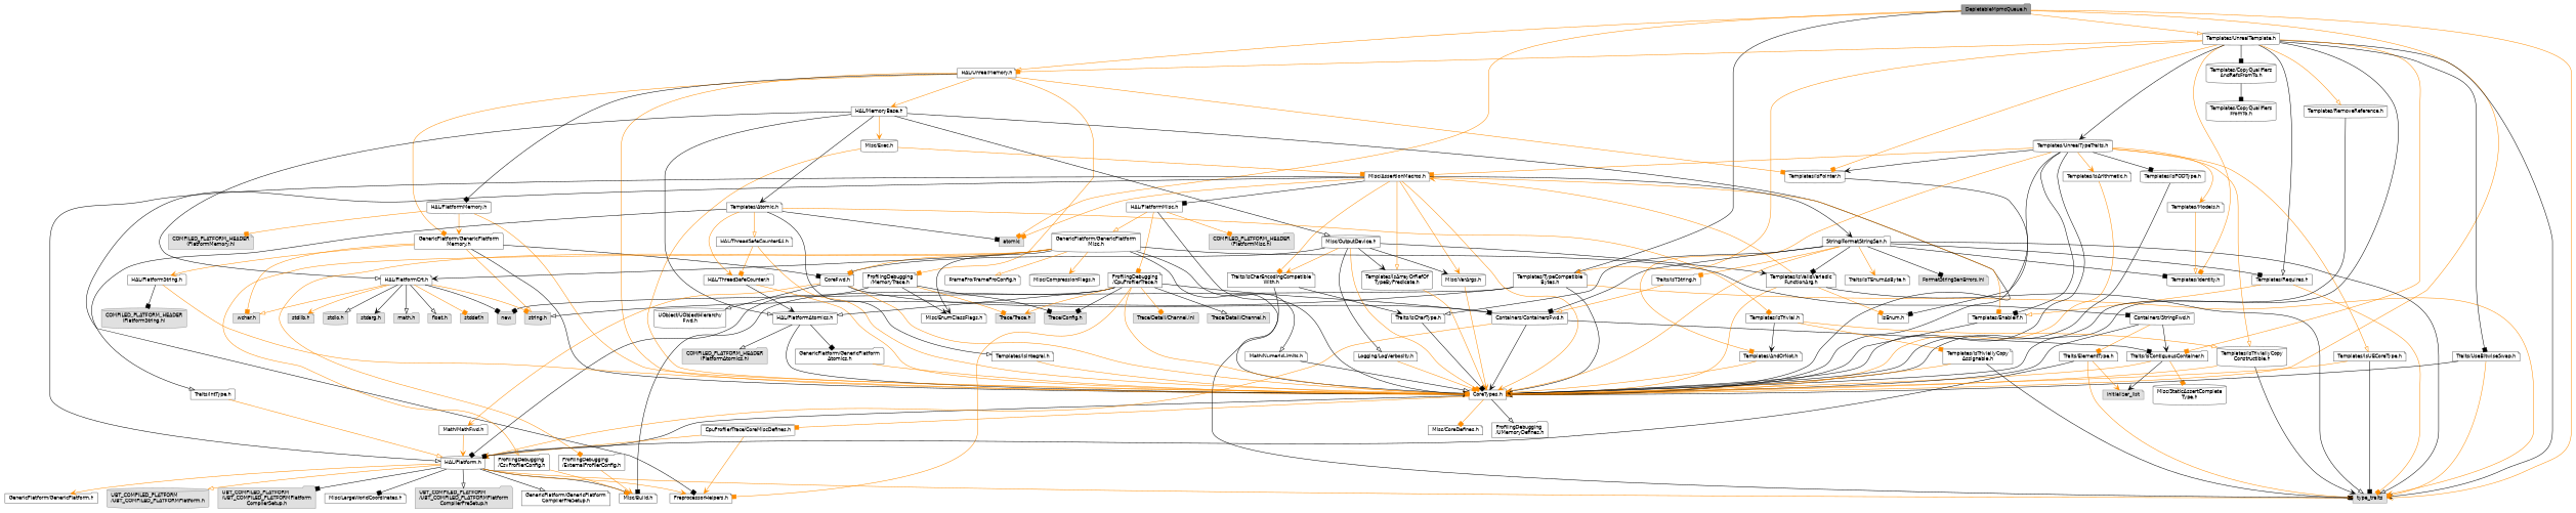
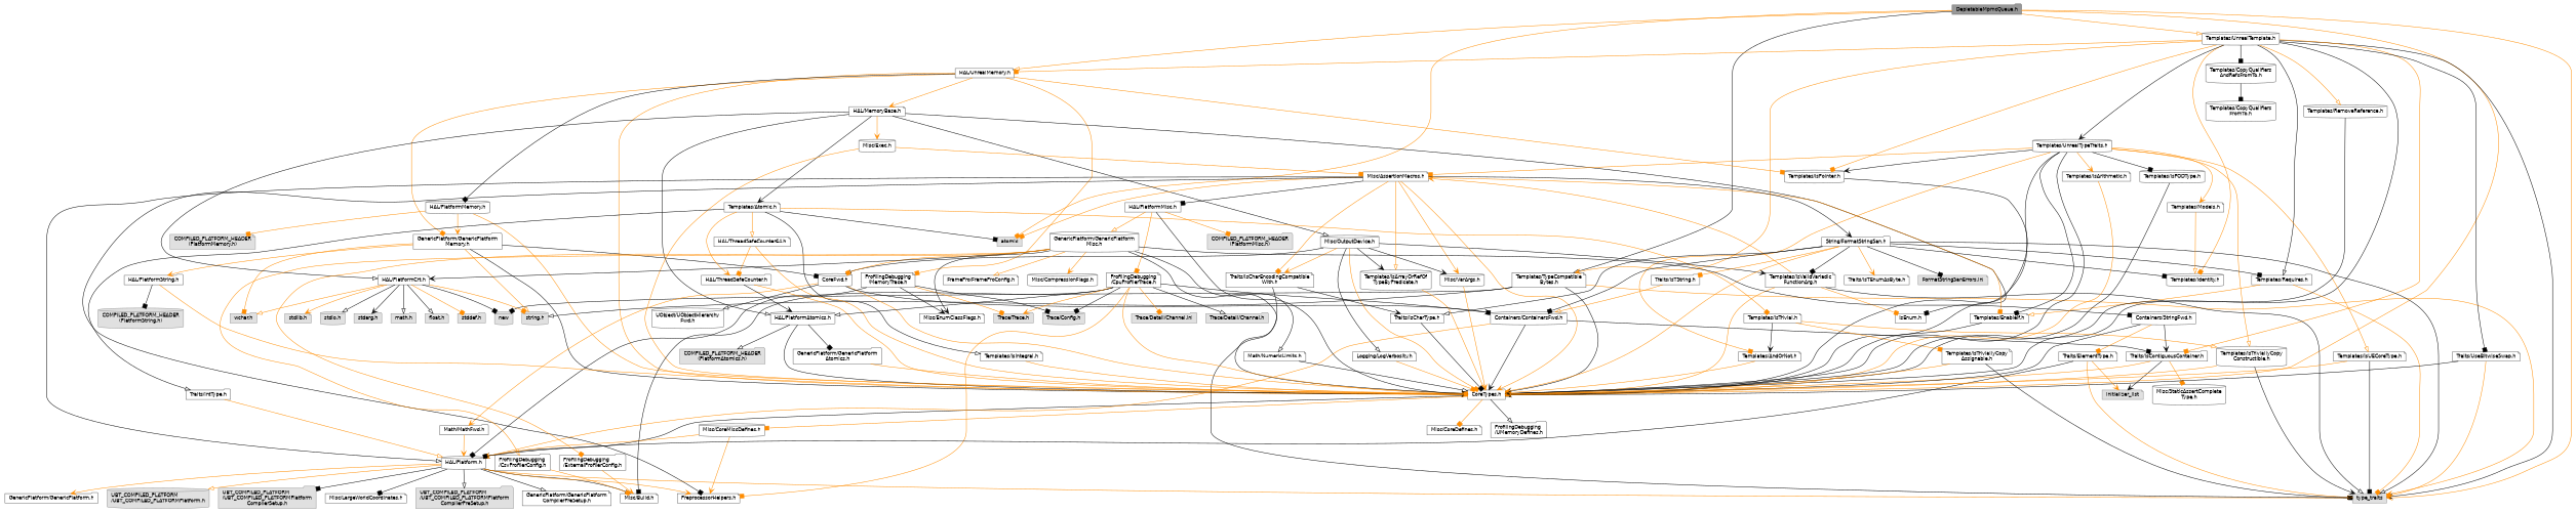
  digraph {
    node [color=grey40 fillcolor=white fontname=Helvetica fontsize=10 shape=note style=filled]
    edge [arrowhead=box color=darkorange fontname=Helvetica fontsize=10 labelfontname=Helvetica labelfontsize=10 style=solid]
    n1 [color=gray40 fillcolor=grey60 fontcolor=black height=0.2 label="DepletableMpmcQueue.h" shape=folder width=0.4]
    n2 [height=0.2 label="CoreTypes.h" shape=folder width=0.4]
    n3 [color=grey60 fillcolor="#E0E0E0" height=0.2 label=type_traits shape=folder width=0.4]
    n4 [height=0.2 label="HAL/UnrealMemory.h" width=0.4]
    n5 [color=grey60 fillcolor="#E0E0E0" height=0.2 label=atomic shape=folder width=0.4]
    n6 [height=0.2 label="Templates/TypeCompatible\lBytes.h" width=0.4]
    n7 [height=0.2 label="Templates/UnrealTemplate.h" shape=cylinder width=0.4]
    n8 [height=0.2 label="HAL/Platform.h" shape=cylinder width=0.4]
    n9 [height=0.2 label="ProfilingDebugging\l/UMemoryDefines.h" shape=folder width=0.4]
-   n10 [height=0.2 label="CpuProfilerTrace/CoreMiscDefines.h" shape=cylinder width=0.4]
+   n10 [height=0.2 label="Misc/CoreMiscDefines.h" shape=cylinder width=0.4]
    n11 [height=0.2 label="Misc/CoreDefines.h" width=0.4]
    n12 [height=0.2 label="GenericPlatform/GenericPlatform\lMemory.h" shape=folder width=0.4]
    n13 [height=0.2 label="HAL/MemoryBase.h" width=0.4]
    n14 [height=0.2 label="HAL/PlatformMemory.h" shape=cylinder width=0.4]
    n15 [height=0.2 label="ProfilingDebugging\l/MemoryTrace.h" width=0.4]
    n16 [height=0.2 label="Templates/IsPointer.h" shape=cylinder width=0.4]
    n17 [color=grey60 fillcolor="#E0E0E0" height=0.2 label="string.h" shape=cylinder width=0.4]
    n18 [color=grey60 fillcolor="#E0E0E0" height=0.2 label=new shape=cylinder width=0.4]
    n19 [height=0.2 label="Traits/IsContiguousContainer.h" shape=folder width=0.4]
    n20 [height=0.2 label="Templates/Requires.h" shape=folder width=0.4]
    n21 [height=0.2 label="Templates/Identity.h" shape=cylinder width=0.4]
    n22 [height=0.2 label="Templates/CopyQualifiers\lAndRefsFromTo.h" shape=cylinder width=0.4]
    n23 [height=0.2 label="Templates/UnrealTypeTraits.h" shape=cylinder width=0.4]
    n24 [height=0.2 label="Templates/RemoveReference.h" shape=cylinder width=0.4]
    n25 [height=0.2 label="Traits/UseBitwiseSwap.h" width=0.4]
    n26 [height=0.2 label="Misc/Build.h" width=0.4]
    n27 [height=0.2 label="Misc/LargeWorldCoordinates.h" width=0.4]
    n28 [height=0.2 label="PreprocessorHelpers.h" width=0.4]
    n29 [color=grey60 fillcolor="#E0E0E0" height=0.2 label="UBT_COMPILED_PLATFORM\l/UBT_COMPILED_PLATFORMPlatform\lCompilerPreSetup.h" shape=folder width=0.4]
    n30 [height=0.2 label="GenericPlatform/GenericPlatform\lCompilerPreSetup.h" width=0.4]
    n31 [height=0.2 label="GenericPlatform/GenericPlatform.h" shape=folder width=0.4]
    n32 [color=grey60 fillcolor="#E0E0E0" height=0.2 label="UBT_COMPILED_PLATFORM\l/UBT_COMPILED_PLATFORMPlatform.h" shape=cylinder width=0.4]
    n33 [color=grey60 fillcolor="#E0E0E0" height=0.2 label="UBT_COMPILED_PLATFORM\l/UBT_COMPILED_PLATFORMPlatform\lCompilerSetup.h" shape=folder width=0.4]
    n34 [height=0.2 label="CoreFwd.h" shape=cylinder width=0.4]
    n35 [height=0.2 label="HAL/PlatformString.h" shape=folder width=0.4]
    n36 [color=grey60 fillcolor="#E0E0E0" height=0.2 label="wchar.h" shape=folder width=0.4]
    n37 [height=0.2 label="HAL/PlatformAtomics.h" shape=cylinder width=0.4]
    n38 [height=0.2 label="HAL/PlatformCrt.h" width=0.4]
    n39 [height=0.2 label="Misc/Exec.h" shape=cylinder width=0.4]
    n40 [height=0.2 label="Misc/OutputDevice.h" shape=cylinder width=0.4]
    n41 [height=0.2 label="Templates/Atomic.h" width=0.4]
    n42 [color=grey60 fillcolor="#E0E0E0" height=0.2 label="COMPILED_PLATFORM_HEADER\l(PlatformMemory.h)" width=0.4]
    n43 [height=0.2 label="Misc/EnumClassFlags.h" width=0.4]
    n44 [color=grey60 fillcolor="#E0E0E0" height=0.2 label="Trace/Config.h" shape=cylinder width=0.4]
    n45 [color=grey60 fillcolor="#E0E0E0" height=0.2 label="Trace/Trace.h" shape=folder width=0.4]
    n46 [height=0.2 label="Containers/ContainersFwd.h" shape=cylinder width=0.4]
    n47 [height=0.2 label="Math/MathFwd.h" shape=folder width=0.4]
    n48 [height=0.2 label="UObject/UObjectHierarchy\lFwd.h" shape=cylinder width=0.4]
    n49 [color=grey60 fillcolor="#E0E0E0" height=0.2 label="COMPILED_PLATFORM_HEADER\l(PlatformString.h)" shape=cylinder width=0.4]
    n50 [height=0.2 label="Misc/StaticAssertComplete\lType.h" shape=cylinder width=0.4]
    n51 [color=grey60 fillcolor="#E0E0E0" height=0.2 label=initializer_list width=0.4]
    n52 [height=0.2 label="GenericPlatform/GenericPlatform\lAtomics.h" shape=folder width=0.4]
    n53 [color=grey60 fillcolor="#E0E0E0" height=0.2 label="COMPILED_PLATFORM_HEADER\l(PlatformAtomics.h)" shape=folder width=0.4]
    n54 [color=grey60 fillcolor="#E0E0E0" height=0.2 label="stddef.h" shape=folder width=0.4]
    n55 [color=grey60 fillcolor="#E0E0E0" height=0.2 label="stdlib.h" width=0.4]
    n56 [color=grey60 fillcolor="#E0E0E0" height=0.2 label="stdio.h" shape=cylinder width=0.4]
    n57 [color=grey60 fillcolor="#E0E0E0" height=0.2 label="stdarg.h" shape=folder width=0.4]
    n58 [color=grey60 fillcolor="#E0E0E0" height=0.2 label="math.h" shape=folder width=0.4]
    n59 [color=grey60 fillcolor="#E0E0E0" height=0.2 label="float.h" width=0.4]
    n60 [height=0.2 label="Misc/AssertionMacros.h" width=0.4]
    n61 [height=0.2 label="Templates/IsArrayOrRefOf\lTypeByPredicate.h" shape=cylinder width=0.4]
    n62 [height=0.2 label="Templates/IsValidVariadic\lFunctionArg.h" width=0.4]
    n63 [height=0.2 label="Traits/IsCharEncodingCompatible\lWith.h" width=0.4]
    n64 [height=0.2 label="Misc/VarArgs.h" shape=cylinder width=0.4]
    n65 [height=0.2 label="Logging/LogVerbosity.h" width=0.4]
    n66 [height=0.2 label="HAL/ThreadSafeCounter.h" shape=folder width=0.4]
    n67 [height=0.2 label="HAL/ThreadSafeCounter64.h" width=0.4]
    n68 [height=0.2 label="Templates/IsIntegral.h" width=0.4]
    n69 [height=0.2 label="Templates/IsTrivial.h" width=0.4]
    n70 [height=0.2 label="Traits/IntType.h" shape=folder width=0.4]
    n71 [height=0.2 label="HAL/PlatformMisc.h" shape=folder width=0.4]
    n72 [height=0.2 label="Templates/EnableIf.h" width=0.4]
    n73 [height=0.2 label="String/FormatStringSan.h" shape=folder width=0.4]
    n74 [height=0.2 label="GenericPlatform/GenericPlatform\lMisc.h" shape=cylinder width=0.4]
    n75 [color=grey60 fillcolor="#E0E0E0" height=0.2 label="COMPILED_PLATFORM_HEADER\l(PlatformMisc.h)" shape=folder width=0.4]
    n76 [height=0.2 label="ProfilingDebugging\l/CpuProfilerTrace.h" width=0.4]
    n77 [height=0.2 label="IsEnum.h" width=0.4]
    n78 [height=0.2 label="Traits/IsCharType.h" width=0.4]
    n79 [height=0.2 label="Traits/IsTEnumAsByte.h" width=0.4]
    n80 [height=0.2 label="Traits/IsTString.h" shape=folder width=0.4]
    n81 [color=grey60 fillcolor="#E0E0E0" height=0.2 label="FormatStringSanErrors.inl" width=0.4]
    n82 [height=0.2 label="Containers/StringFwd.h" shape=cylinder width=0.4]
    n83 [height=0.2 label="FramePro/FrameProConfig.h" width=0.4]
    n84 [height=0.2 label="Math/NumericLimits.h" width=0.4]
    n85 [height=0.2 label="Misc/CompressionFlags.h" shape=cylinder width=0.4]
    n86 [height=0.2 label="ProfilingDebugging\l/CsvProfilerConfig.h" shape=folder width=0.4]
    n87 [height=0.2 label="ProfilingDebugging\l/ExternalProfilerConfig.h" shape=folder width=0.4]
    n88 [color=grey60 fillcolor="#E0E0E0" height=0.2 label="Trace/Detail/Channel.h" shape=folder width=0.4]
    n89 [color=grey60 fillcolor="#E0E0E0" height=0.2 label="Trace/Detail/Channel.inl" shape=folder width=0.4]
    n90 [height=0.2 label="Traits/ElementType.h" width=0.4]
    n91 [height=0.2 label="Templates/AndOrNot.h" width=0.4]
    n92 [height=0.2 label="Templates/IsTriviallyCopy\lConstructible.h" shape=cylinder width=0.4]
    n93 [height=0.2 label="Templates/IsTriviallyCopy\lAssignable.h" width=0.4]
    n94 [height=0.2 label="Templates/CopyQualifiers\lFromTo.h" shape=cylinder width=0.4]
    n95 [height=0.2 label="Templates/IsArithmetic.h" width=0.4]
    n96 [height=0.2 label="Templates/Models.h" width=0.4]
    n97 [height=0.2 label="Templates/IsPODType.h" shape=cylinder width=0.4]
    n98 [height=0.2 label="Templates/IsUECoreType.h" width=0.4]
    n1 -> n2
    n1 -> n3 [arrowhead=vee]
    n1 -> n4 [arrowhead=onormal]
    n1 -> n5
    n1 -> n6 [arrowhead=onormal color=black]
    n1 -> n7 [arrowhead=onormal]
    n2 -> n8 [arrowhead=vee color=black]
    n2 -> n9 [arrowhead=onormal color=black]
    n2 -> n10
    n2 -> n11
    n4 -> n2 [arrowhead=vee]
    n4 -> n12
    n4 -> n13 [arrowhead=vee]
    n4 -> n14 [color=black]
    n4 -> n15
    n4 -> n16
    n6 -> n2 [arrowhead=vee color=black]
    n6 -> n3 [arrowhead=vee]
    n6 -> n17 [arrowhead=onormal color=black]
    n6 -> n18 [color=black]
    n7 -> n2 [color=black]
    n7 -> n3 [arrowhead=vee color=black]
    n7 -> n4
    n7 -> n6 [arrowhead=vee]
    n7 -> n16
    n7 -> n19
    n7 -> n20 [arrowhead=onormal color=black]
    n7 -> n21
    n7 -> n22 [color=black]
    n7 -> n23 [arrowhead=vee color=black]
    n7 -> n24 [arrowhead=onormal]
    n7 -> n25 [color=black]
    n8 -> n3 [arrowhead=onormal]
    n8 -> n26 [arrowhead=onormal color=black]
    n8 -> n27 [color=black]
    n8 -> n28 [arrowhead=vee]
    n8 -> n29 [arrowhead=onormal color=black]
    n8 -> n30 [arrowhead=onormal color=black]
    n8 -> n31 [arrowhead=vee]
    n8 -> n32 [arrowhead=onormal]
    n8 -> n33 [color=black]
    n10 -> n8 [arrowhead=vee]
    n10 -> n28 [arrowhead=vee]
    n12 -> n2 [arrowhead=onormal color=black]
    n12 -> n17 [arrowhead=onormal]
    n12 -> n34 [color=black]
    n12 -> n35 [arrowhead=vee]
    n12 -> n36
    n13 -> n2 [arrowhead=vee color=black]
    n13 -> n37 [arrowhead=onormal color=black]
    n13 -> n38 [arrowhead=onormal color=black]
    n13 -> n39 [arrowhead=vee]
    n13 -> n40 [arrowhead=onormal color=black]
    n13 -> n41 [arrowhead=vee color=black]
    n14 -> n2 [arrowhead=vee]
    n14 -> n12 [arrowhead=vee]
    n14 -> n42
    n15 -> n8 [color=black]
    n15 -> n43 [arrowhead=vee color=black]
    n15 -> n44 [color=black]
    n15 -> n45
    n16 -> n2 [arrowhead=vee color=black]
    n19 -> n2 [arrowhead=vee]
    n19 -> n50
    n19 -> n51 [arrowhead=vee color=black]
    n20 -> n3
    n20 -> n72 [arrowhead=onormal]
    n22 -> n94 [color=black]
    n23 -> n2 [arrowhead=vee color=black]
    n23 -> n16 [arrowhead=vee color=black]
    n23 -> n60
    n23 -> n72 [color=black]
    n23 -> n77 [color=black]
    n23 -> n91
    n23 -> n92 [arrowhead=onormal]
    n23 -> n95 [arrowhead=vee]
    n23 -> n96 [arrowhead=vee]
    n23 -> n97 [color=black]
    n23 -> n98 [arrowhead=onormal]
    n24 -> n2 [color=black]
    n25 -> n2 [arrowhead=vee color=black]
    n25 -> n3
    n34 -> n2 [arrowhead=onormal]
    n34 -> n46 [arrowhead=vee color=black]
    n34 -> n47 [arrowhead=vee]
    n34 -> n48 [arrowhead=onormal color=black]
    n35 -> n2 [arrowhead=onormal]
    n35 -> n49 [color=black]
    n37 -> n2 [arrowhead=vee color=black]
    n37 -> n52 [color=black]
    n37 -> n53 [arrowhead=onormal color=black]
    n38 -> n17
    n38 -> n18 [color=black]
    n38 -> n36 [arrowhead=onormal]
    n38 -> n54
    n38 -> n55 [arrowhead=vee]
    n38 -> n56 [arrowhead=onormal color=black]
    n38 -> n57 [arrowhead=vee color=black]
    n38 -> n58 [arrowhead=onormal color=black]
    n38 -> n59 [arrowhead=onormal color=black]
    n39 -> n2
    n39 -> n60
    n40 -> n2
    n40 -> n34 [arrowhead=onormal color=black]
    n40 -> n61 [arrowhead=vee color=black]
    n40 -> n62 [arrowhead=vee color=black]
    n40 -> n63 [arrowhead=vee]
    n40 -> n64 [arrowhead=vee color=black]
    n40 -> n65 [arrowhead=onormal color=black]
    n41 -> n5 [color=black]
    n41 -> n66 [arrowhead=vee]
    n41 -> n67 [arrowhead=onormal]
    n41 -> n68 [arrowhead=onormal color=black]
    n41 -> n69
    n41 -> n70 [arrowhead=onormal color=black]
    n46 -> n2 [arrowhead=vee color=black]
    n46 -> n8
    n46 -> n19 [color=black]
    n47 -> n8 [arrowhead=vee]
    n52 -> n2 [arrowhead=vee]
    n60 -> n2 [arrowhead=vee]
    n60 -> n5
    n60 -> n8 [arrowhead=onormal color=black]
    n60 -> n28 [color=black]
    n60 -> n61 [arrowhead=onormal]
    n60 -> n63
    n60 -> n64 [arrowhead=vee]
    n60 -> n71 [color=black]
    n60 -> n72
    n60 -> n73 [arrowhead=vee color=black]
    n61 -> n2 [arrowhead=onormal]
    n62 -> n2 [arrowhead=onormal]
    n62 -> n3 [arrowhead=onormal color=black]
    n62 -> n60 [arrowhead=vee]
    n62 -> n77
    n63 -> n3 [color=black]
    n63 -> n78 [arrowhead=vee color=black]
    n64 -> n2 [arrowhead=vee]
    n65 -> n2
    n66 -> n2
    n66 -> n37 [arrowhead=vee color=black]
    n67 -> n2 [arrowhead=vee]
    n67 -> n66
    n68 -> n2
    n69 -> n91 [arrowhead=vee color=black]
    n69 -> n92 [arrowhead=onormal]
    n69 -> n93
    n70 -> n8 [arrowhead=onormal]
    n71 -> n2 [arrowhead=vee color=black]
    n71 -> n74 [arrowhead=onormal]
    n71 -> n75
    n71 -> n76
    n72 -> n2 [color=black]
    n73 -> n2 [arrowhead=vee]
    n73 -> n3 [arrowhead=onormal color=black]
    n73 -> n20 [color=black]
    n73 -> n21 [color=black]
    n73 -> n46 [color=black]
    n73 -> n62 [color=black]
    n73 -> n78 [arrowhead=onormal color=black]
    n73 -> n79 [arrowhead=vee]
    n73 -> n80
    n73 -> n81 [color=black]
    n74 -> n2 [arrowhead=vee color=black]
    n74 -> n34
    n74 -> n38 [arrowhead=vee color=black]
    n74 -> n43 [arrowhead=vee color=black]
    n74 -> n82 [color=black]
    n74 -> n83 [arrowhead=onormal]
    n74 -> n84 [arrowhead=onormal color=black]
    n74 -> n85 [arrowhead=vee]
    n74 -> n86 [arrowhead=onormal]
    n74 -> n87
    n76 -> n2
    n76 -> n26 [color=black]
    n76 -> n28
    n76 -> n37 [arrowhead=onormal color=black]
    n76 -> n44 [color=black]
    n76 -> n45 [arrowhead=vee]
    n76 -> n46 [color=black]
    n76 -> n88 [arrowhead=onormal color=black]
    n76 -> n89
    n78 -> n2 [color=black]
    n80 -> n46 [arrowhead=onormal]
    n82 -> n2 [arrowhead=onormal color=black]
    n82 -> n19 [arrowhead=vee color=black]
    n82 -> n90
    n84 -> n2 [arrowhead=onormal color=black]
    n86 -> n26
    n87 -> n26 [arrowhead=vee]
    n90 -> n3 [arrowhead=onormal]
    n90 -> n8 [color=black]
    n90 -> n51 [arrowhead=vee]
    n91 -> n2
    n92 -> n2 [arrowhead=vee]
    n92 -> n3 [arrowhead=vee color=black]
    n93 -> n2
    n93 -> n3 [arrowhead=onormal color=black]
    n95 -> n2 [arrowhead=onormal]
    n96 -> n21 [arrowhead=onormal]
    n97 -> n2 [arrowhead=vee color=black]
    n98 -> n2 [arrowhead=onormal]
    n98 -> n3 [color=black]
  }
